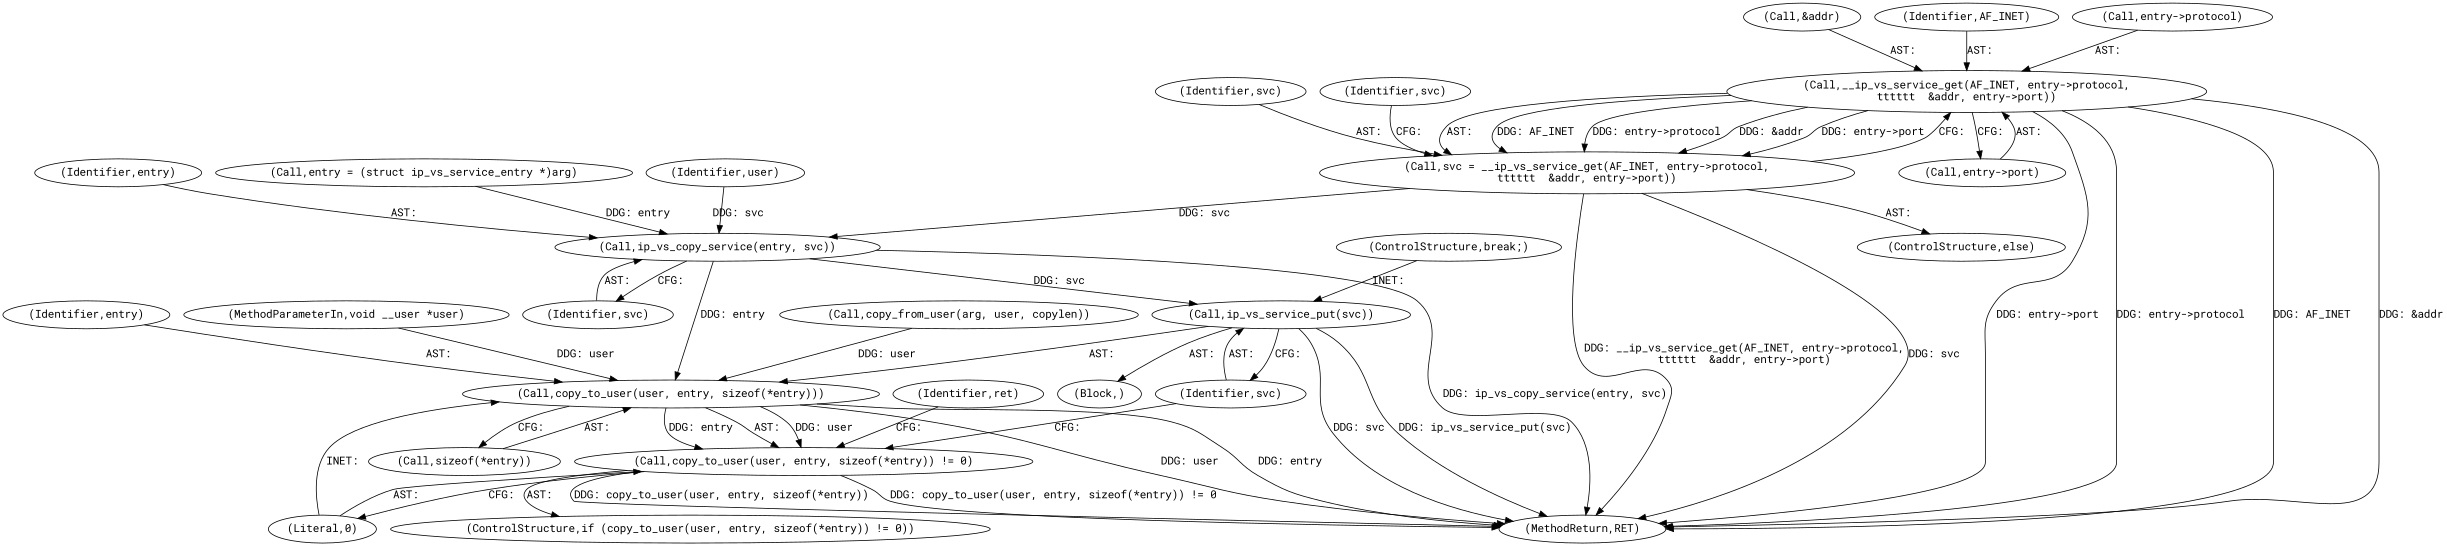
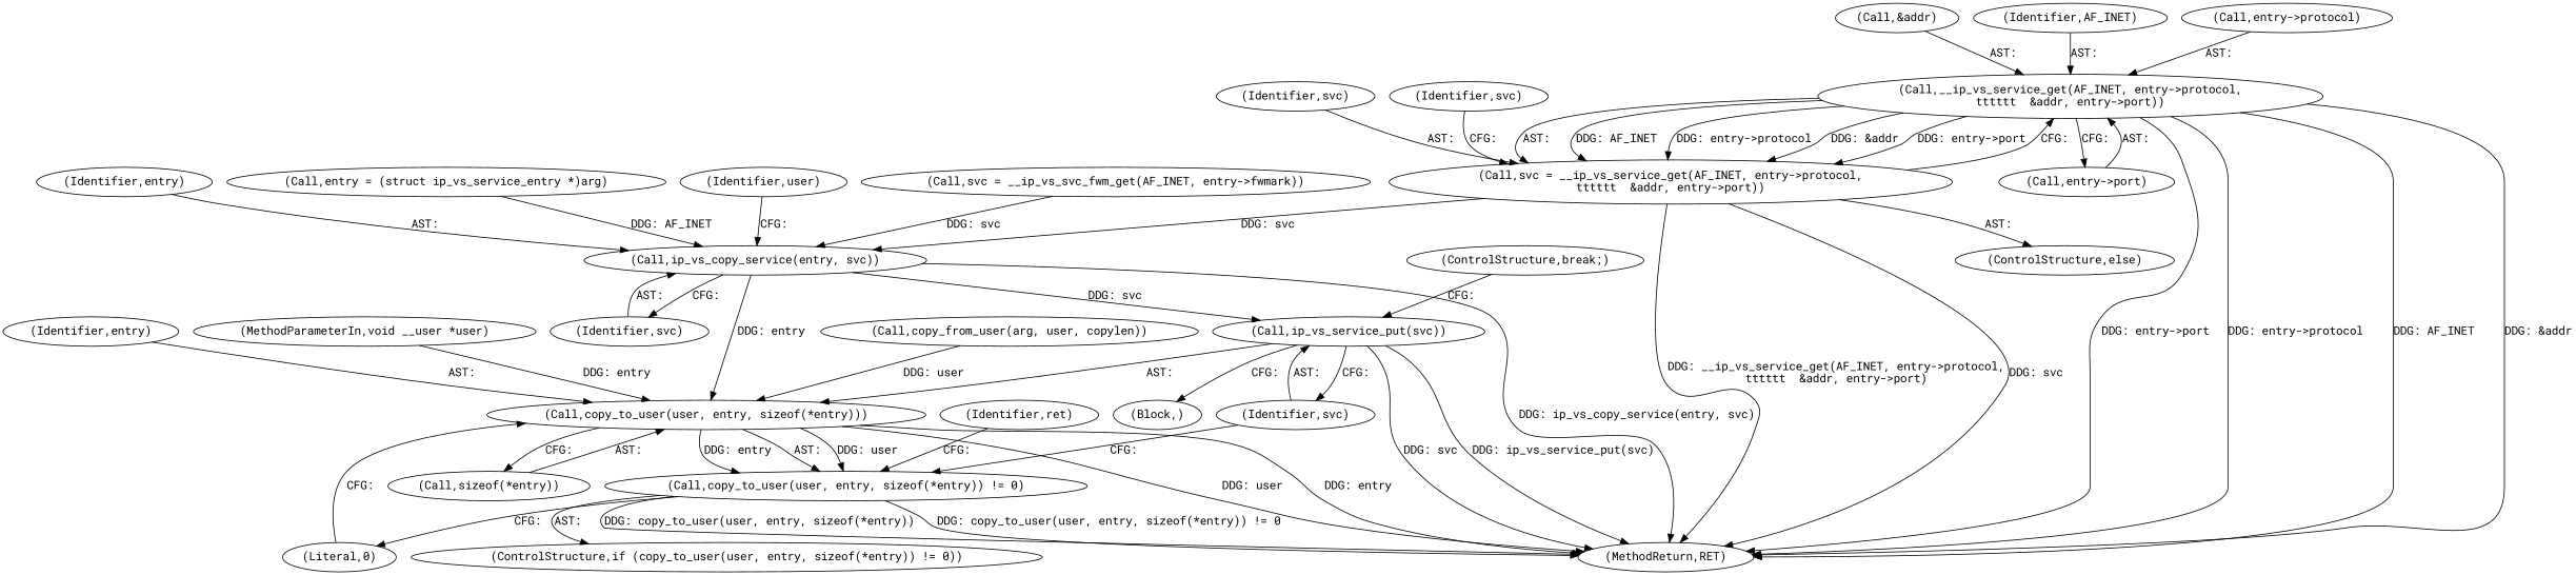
  digraph {
    fontname="Roboto Mono"
    node [fontname="Roboto Mono"]
    edge [fontname="Roboto Mono"]
    n1 [label="(Call,__ip_vs_service_get(AF_INET, entry->protocol,\n\t\t\t\t\t\t  &addr, entry->port))"]
    n2 [label="(Call,svc = __ip_vs_service_get(AF_INET, entry->protocol,\n\t\t\t\t\t\t  &addr, entry->port))"]
    n3 [label="(Call,entry->port)"]
    n4 [label="(MethodReturn,RET)"]
    n5 [label="(Call,ip_vs_copy_service(entry, svc))"]
    n6 [label="(ControlStructure,else)"]
    n7 [label="(Call,copy_to_user(user, entry, sizeof(*entry)))"]
    n8 [label="(Call,ip_vs_service_put(svc))"]
    n9 [label="(Identifier,svc)"]
    n10 [label="(Call,copy_to_user(user, entry, sizeof(*entry)) != 0)"]
    n11 [label="(Call,sizeof(*entry))"]
    n12 [label="(Block,)"]
    n13 [label="(Identifier,svc)"]
    n14 [label="(ControlStructure,if (copy_to_user(user, entry, sizeof(*entry)) != 0))"]
    n15 [label="(Literal,0)"]
    n16 [label="(Identifier,entry)"]
    n17 [label="(Call,entry = (struct ip_vs_service_entry *)arg)"]
    n18 [label="(ControlStructure,break;)"]
    n19 [label="(Identifier,svc)"]
    n20 [label="(Call,copy_from_user(arg, user, copylen))"]
    n21 [label="(Identifier,user)"]
    n22 [label="(Identifier,svc)"]
+   n23 [label="(Call,svc = __ip_vs_svc_fwm_get(AF_INET, entry->fwmark))"]
    n24 [label="(Identifier,ret)"]
    n25 [label="(Call,&addr)"]
    n26 [label="(Identifier,entry)"]
    n27 [label="(Identifier,AF_INET)"]
    n28 [label="(Call,entry->protocol)"]
    n29 [label="(MethodParameterIn,void __user *user)"]
    n1 -> n2 [label="AST: "]
    n1 -> n2 [label="DDG: AF_INET"]
    n1 -> n2 [label="DDG: entry->protocol"]
    n1 -> n2 [label="DDG: &addr"]
    n1 -> n2 [label="DDG: entry->port"]
    n1 -> n3 [label="CFG: "]
    n1 -> n4 [label="DDG: entry->port"]
    n1 -> n4 [label="DDG: entry->protocol"]
    n1 -> n4 [label="DDG: AF_INET"]
    n1 -> n4 [label="DDG: &addr"]
    n2 -> n1 [label="CFG: "]
    n2 -> n4 [label="DDG: __ip_vs_service_get(AF_INET, entry->protocol,\n\t\t\t\t\t\t  &addr, entry->port)"]
    n2 -> n4 [label="DDG: svc"]
    n2 -> n5 [label="DDG: svc"]
    n2 -> n6 [label="AST: "]
    n3 -> n1 [label="AST: "]
    n5 -> n4 [label="DDG: ip_vs_copy_service(entry, svc)"]
    n5 -> n7 [label="DDG: entry"]
    n5 -> n8 [label="DDG: svc"]
    n5 -> n9 [label="CFG: "]
    n7 -> n4 [label="DDG: entry"]
    n7 -> n4 [label="DDG: user"]
    n7 -> n10 [label="AST: "]
    n7 -> n10 [label="DDG: user"]
    n7 -> n10 [label="DDG: entry"]
    n7 -> n11 [label="CFG: "]
    n8 -> n4 [label="DDG: ip_vs_service_put(svc)"]
    n8 -> n4 [label="DDG: svc"]
    n8 -> n7 [label="AST: "]
-   n8 -> n12 [label="AST: "]
+   n8 -> n12 [label="CFG: "]
    n8 -> n13 [label="CFG: "]
    n9 -> n5 [label="AST: "]
    n10 -> n4 [label="DDG: copy_to_user(user, entry, sizeof(*entry)) != 0"]
    n10 -> n4 [label="DDG: copy_to_user(user, entry, sizeof(*entry))"]
    n10 -> n14 [label="AST: "]
    n10 -> n15 [label="CFG: "]
    n11 -> n7 [label="AST: "]
    n13 -> n8 [label="AST: "]
    n13 -> n10 [label="CFG: "]
-   n15 -> n7 [label="INET: "]
-   n15 -> n10 [label="AST: "]
+   n15 -> n7 [label="CFG: "]
    n16 -> n5 [label="AST: "]
-   n17 -> n5 [label="DDG: entry"]
-   n18 -> n8 [label="INET: "]
+   n17 -> n5 [label="DDG: AF_INET"]
+   n18 -> n8 [label="CFG: "]
    n19 -> n2 [label="AST: "]
    n20 -> n7 [label="DDG: user"]
-   n21 -> n5 [label="DDG: svc"]
+   n21 -> n5 [label="CFG: "]
    n22 -> n2 [label="CFG: "]
+   n23 -> n5 [label="DDG: svc"]
    n24 -> n10 [label="CFG: "]
    n25 -> n1 [label="AST: "]
    n26 -> n7 [label="AST: "]
    n27 -> n1 [label="AST: "]
    n28 -> n1 [label="AST: "]
-   n29 -> n7 [label="DDG: user"]
+   n29 -> n7 [label="DDG: entry"]
  }
